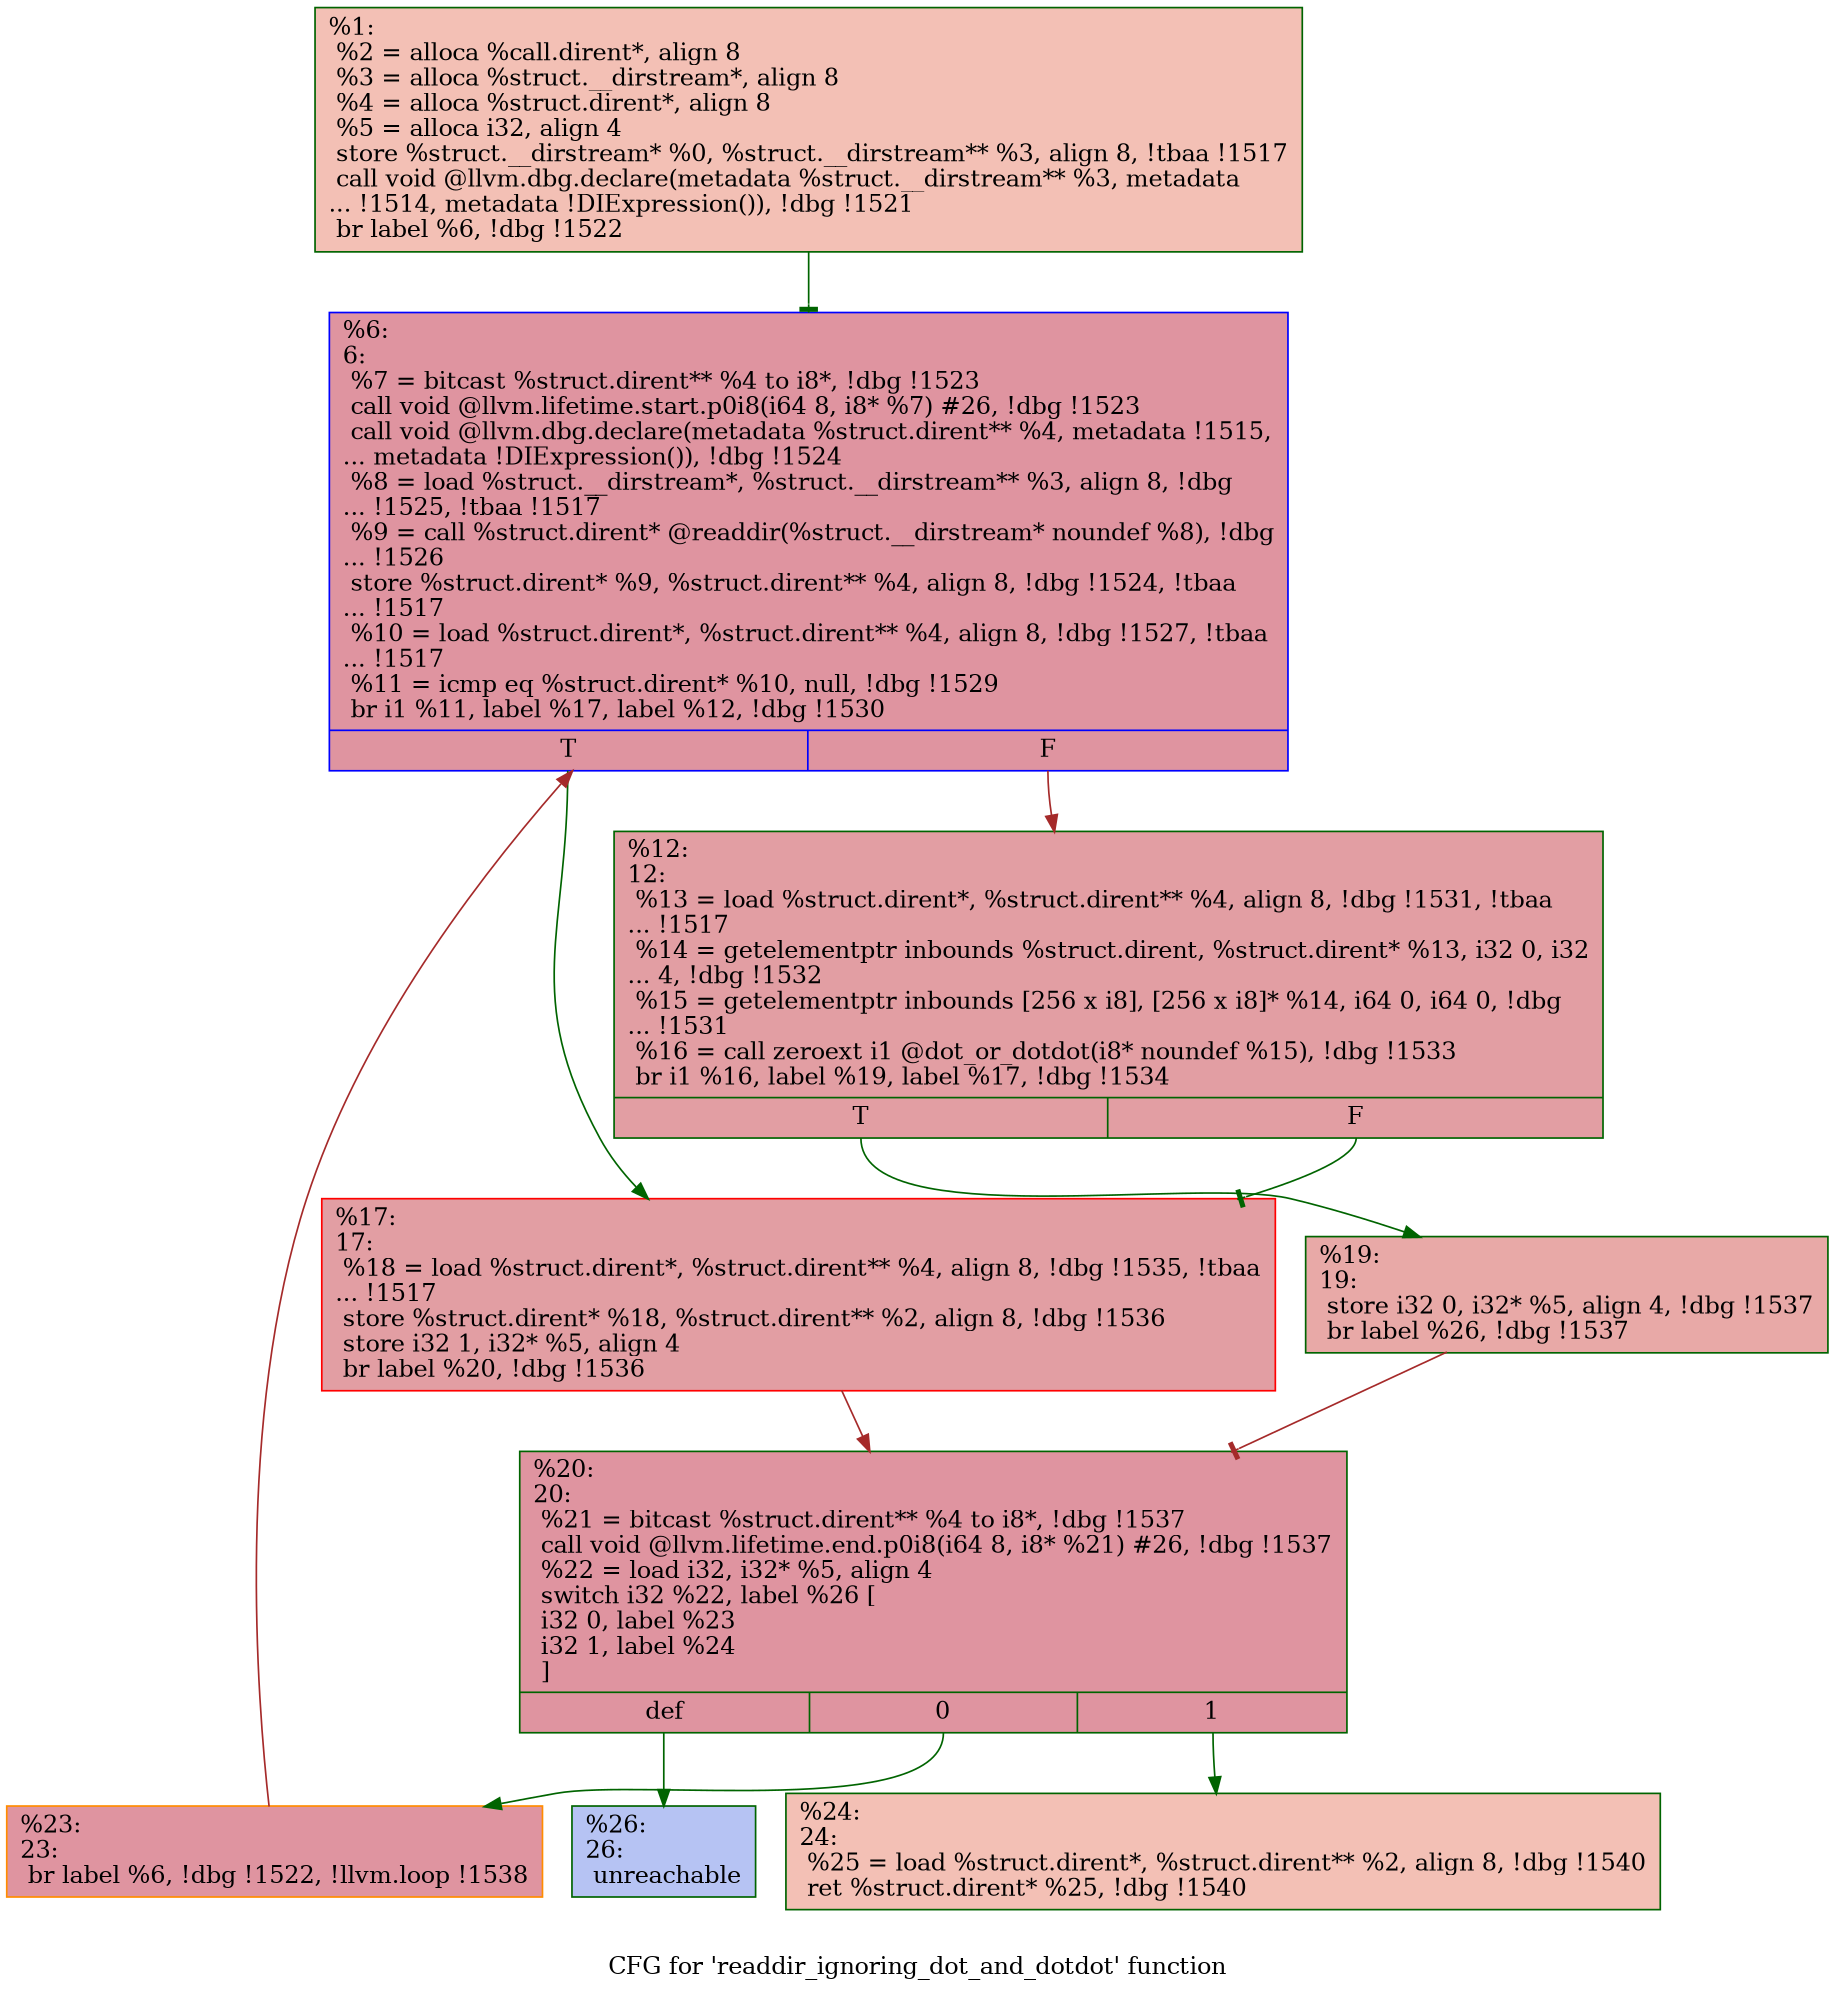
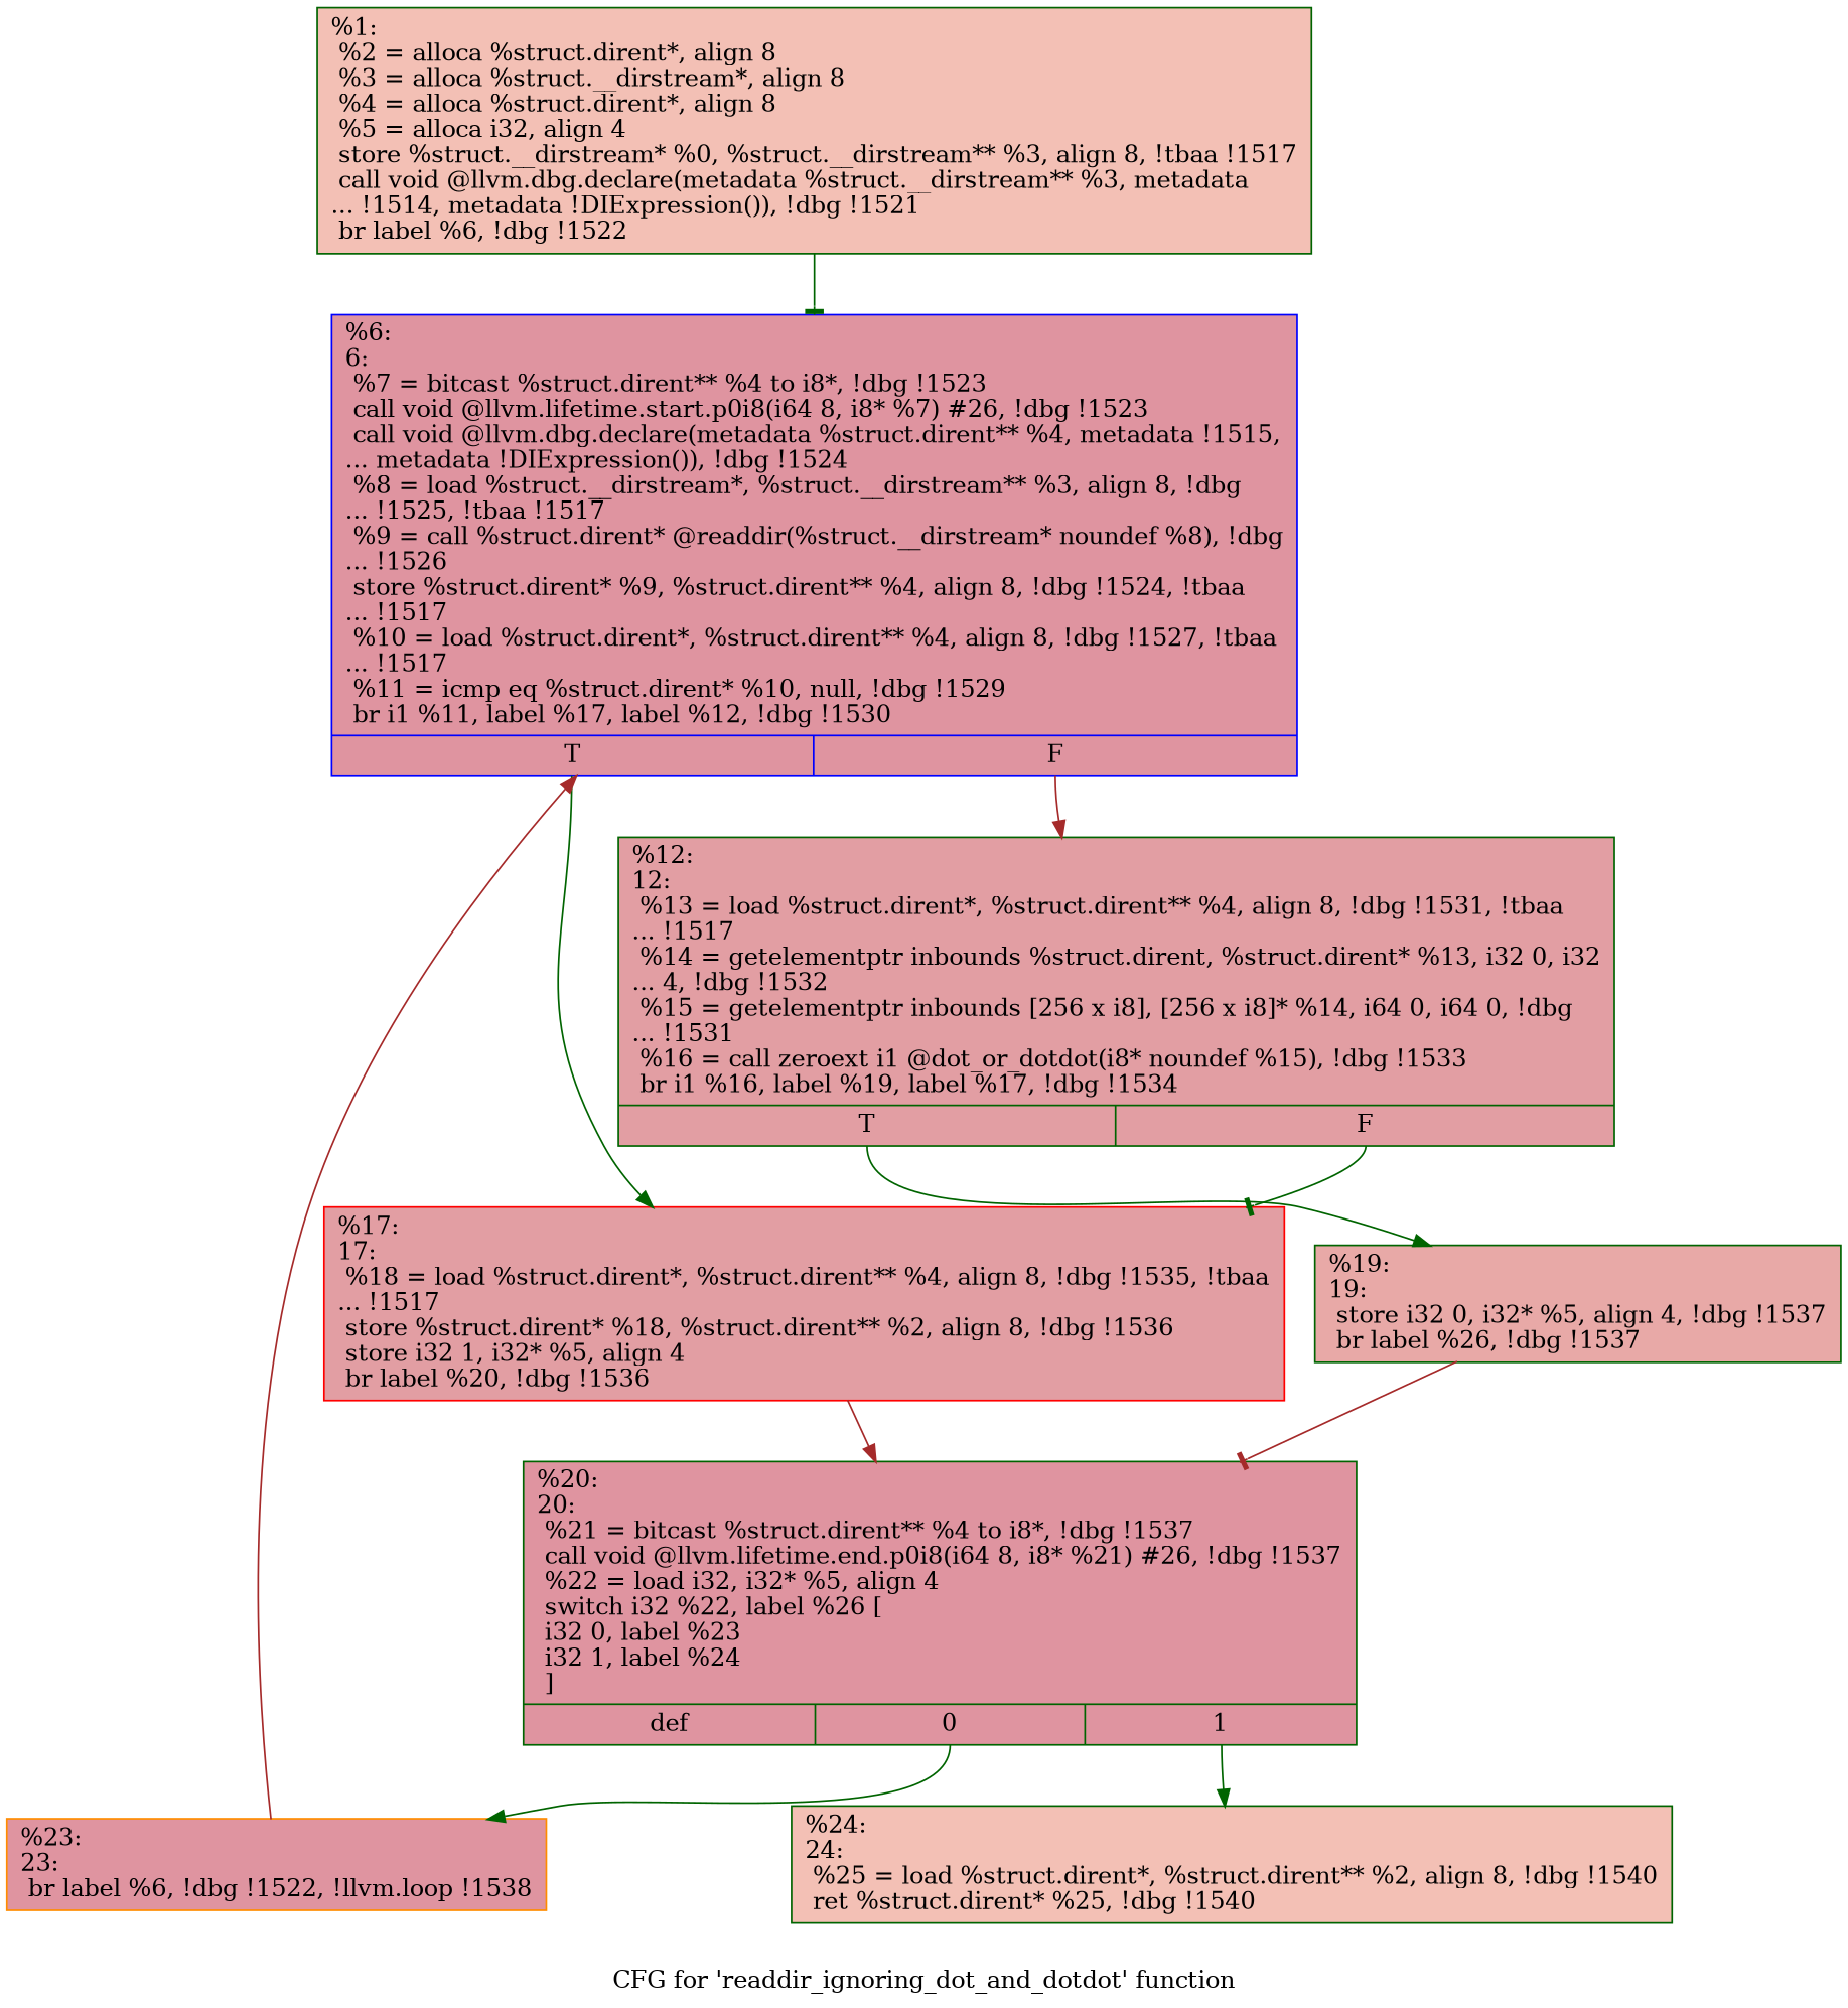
  digraph {
    label="CFG for 'readdir_ignoring_dot_and_dotdot' function"
    node [color=darkgreen fillcolor="#b70d2870" shape=record style=filled]
    edge [arrowhead=normal color=darkgreen]
-   n1 [fillcolor="#e5705870" label="{%1:\l  %2 = alloca %call.dirent*, align 8\l  %3 = alloca %struct.__dirstream*, align 8\l  %4 = alloca %struct.dirent*, align 8\l  %5 = alloca i32, align 4\l  store %struct.__dirstream* %0, %struct.__dirstream** %3, align 8, !tbaa !1517\l  call void @llvm.dbg.declare(metadata %struct.__dirstream** %3, metadata\l... !1514, metadata !DIExpression()), !dbg !1521\l  br label %6, !dbg !1522\l}"]
+   n1 [fillcolor="#e5705870" label="{%1:\l  %2 = alloca %struct.dirent*, align 8\l  %3 = alloca %struct.__dirstream*, align 8\l  %4 = alloca %struct.dirent*, align 8\l  %5 = alloca i32, align 4\l  store %struct.__dirstream* %0, %struct.__dirstream** %3, align 8, !tbaa !1517\l  call void @llvm.dbg.declare(metadata %struct.__dirstream** %3, metadata\l... !1514, metadata !DIExpression()), !dbg !1521\l  br label %6, !dbg !1522\l}"]
    n2 [color=blue label="{%6:\l6:                                                \l  %7 = bitcast %struct.dirent** %4 to i8*, !dbg !1523\l  call void @llvm.lifetime.start.p0i8(i64 8, i8* %7) #26, !dbg !1523\l  call void @llvm.dbg.declare(metadata %struct.dirent** %4, metadata !1515,\l... metadata !DIExpression()), !dbg !1524\l  %8 = load %struct.__dirstream*, %struct.__dirstream** %3, align 8, !dbg\l... !1525, !tbaa !1517\l  %9 = call %struct.dirent* @readdir(%struct.__dirstream* noundef %8), !dbg\l... !1526\l  store %struct.dirent* %9, %struct.dirent** %4, align 8, !dbg !1524, !tbaa\l... !1517\l  %10 = load %struct.dirent*, %struct.dirent** %4, align 8, !dbg !1527, !tbaa\l... !1517\l  %11 = icmp eq %struct.dirent* %10, null, !dbg !1529\l  br i1 %11, label %17, label %12, !dbg !1530\l|{<s0>T|<s1>F}}"]
    n3 [color=red fillcolor="#be242e70" label="{%17:\l17:                                               \l  %18 = load %struct.dirent*, %struct.dirent** %4, align 8, !dbg !1535, !tbaa\l... !1517\l  store %struct.dirent* %18, %struct.dirent** %2, align 8, !dbg !1536\l  store i32 1, i32* %5, align 4\l  br label %20, !dbg !1536\l}"]
    n4 [fillcolor="#be242e70" label="{%12:\l12:                                               \l  %13 = load %struct.dirent*, %struct.dirent** %4, align 8, !dbg !1531, !tbaa\l... !1517\l  %14 = getelementptr inbounds %struct.dirent, %struct.dirent* %13, i32 0, i32\l... 4, !dbg !1532\l  %15 = getelementptr inbounds [256 x i8], [256 x i8]* %14, i64 0, i64 0, !dbg\l... !1531\l  %16 = call zeroext i1 @dot_or_dotdot(i8* noundef %15), !dbg !1533\l  br i1 %16, label %19, label %17, !dbg !1534\l|{<s0>T|<s1>F}}"]
    n5 [label="{%20:\l20:                                               \l  %21 = bitcast %struct.dirent** %4 to i8*, !dbg !1537\l  call void @llvm.lifetime.end.p0i8(i64 8, i8* %21) #26, !dbg !1537\l  %22 = load i32, i32* %5, align 4\l  switch i32 %22, label %26 [\l    i32 0, label %23\l    i32 1, label %24\l  ]\l|{<s0>def|<s1>0|<s2>1}}"]
    n6 [fillcolor="#ca3b3770" label="{%19:\l19:                                               \l  store i32 0, i32* %5, align 4, !dbg !1537\l  br label %26, !dbg !1537\l}"]
-   n7 [fillcolor="#5977e370" label="{%26:\l26:                                               \l  unreachable\l}"]
    n8 [color=darkorange label="{%23:\l23:                                               \l  br label %6, !dbg !1522, !llvm.loop !1538\l}"]
    n9 [fillcolor="#e5705870" label="{%24:\l24:                                               \l  %25 = load %struct.dirent*, %struct.dirent** %2, align 8, !dbg !1540\l  ret %struct.dirent* %25, !dbg !1540\l}"]
    n1 -> n2 [arrowhead=tee]
    n2 -> n3 [tailport=s0]
    n2 -> n4 [color=brown tailport=s1]
    n3 -> n5 [color=brown]
    n4 -> n3 [arrowhead=tee tailport=s1]
    n4 -> n6 [tailport=s0]
-   n5 -> n7 [tailport=s0]
    n5 -> n8 [tailport=s1]
    n5 -> n9 [tailport=s2]
    n6 -> n5 [arrowhead=tee color=brown]
    n8 -> n2 [color=brown]
  }
